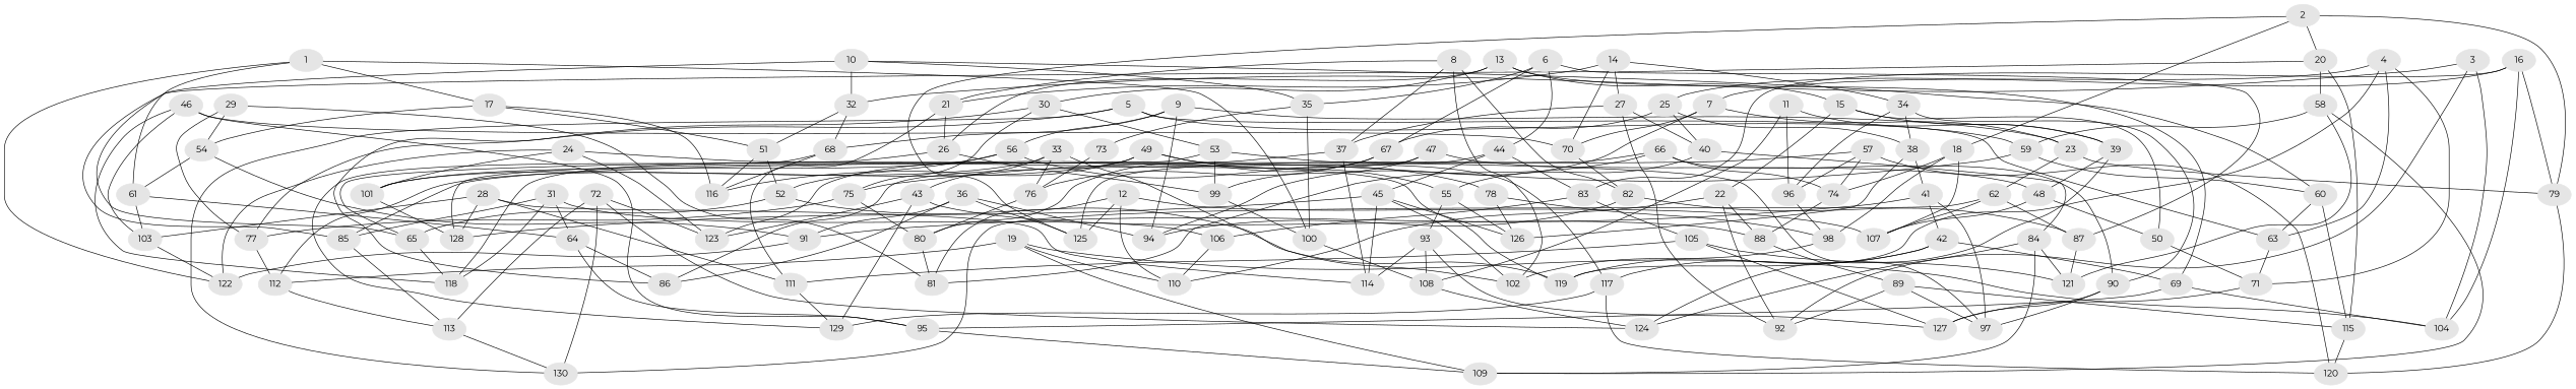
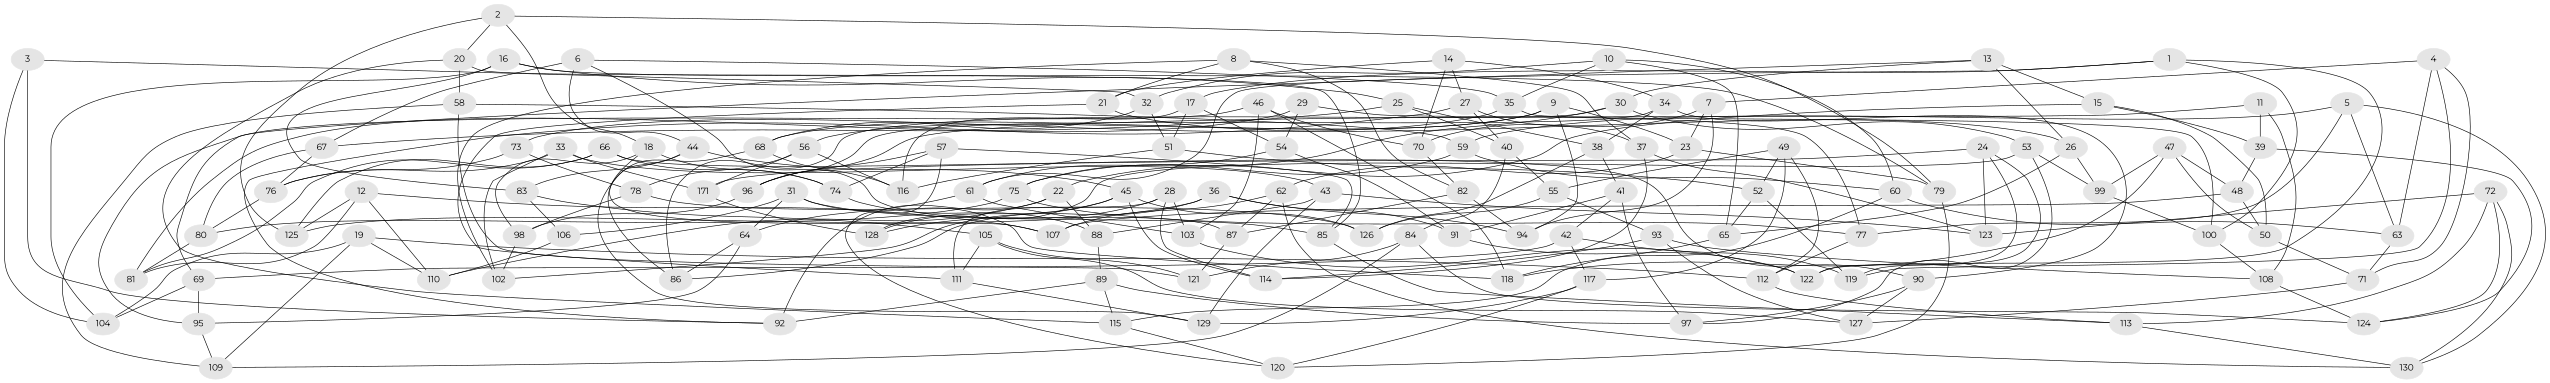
  graph {
    fontname=Montserrat
    node [color=gray90 fontname=Montserrat style=filled]
    edge [fontname=Montserrat]
    1
    17
    61
    100
    122
    51
    54
    116
    103
    64
    108
    2
    18
    20
    79
    125
    107
    74
    98
    58
    85
    115
    120
    3
    32
    92
    104
    68
    106
    110
    4
    7
    63
    71
    119
    23
    70
    94
    127
    5
    59
    77
    130
    60
    75
    112
    6
    35
    44
    67
    87
    73
    83
    86
    45
    76
    80
    121
    62
    82
    8
    21
    37
    102
    26
    111
    123
    114
    9
    56
-   101
+   101 [label=171]
    78
    129
    10
    65
    118
    11
    39
    96
    29
    81
    48
    124
    12
    13
    15
    30
    69
    22
    50
    99
    53
    95
    14
    27
    34
    40
    38
    90
    88
    16
    25
    105
    52
    91
    19
    109
    113
    89
    24
    128
    41
    126
    55
    84
    28
    97
    31
    33
    43
    36
    42
    93
    117
    46
    47
    49
    57
    66
    72
    1 -- 17
    1 -- 61
    1 -- 100
    1 -- 122
    17 -- 51
    17 -- 54
    17 -- 116
    61 -- 103
    61 -- 64
    100 -- 108
    51 -- 116
    51 -- 52
    54 -- 61
    54 -- 91
    103 -- 122
    64 -- 86
    64 -- 95
    108 -- 124
    2 -- 18
    2 -- 20
    2 -- 79
    2 -- 125
    18 -- 107
    18 -- 74
    18 -- 98
    20 -- 58
    20 -- 85
    20 -- 115
    79 -- 120
    74 -- 88
    98 -- 102
    58 -- 59
    58 -- 121
    58 -- 109
    85 -- 113
    115 -- 120
    3 -- 32
    3 -- 92
    3 -- 104
    32 -- 51
    32 -- 68
    68 -- 116
    68 -- 129
    106 -- 110
    4 -- 7
    4 -- 63
    4 -- 71
    4 -- 119
    7 -- 23
    7 -- 70
    7 -- 94
    63 -- 71
    71 -- 127
    23 -- 79
    23 -- 62
    70 -- 82
    5 -- 63
    5 -- 59
    5 -- 77
    5 -- 130
    59 -- 60
    59 -- 75
    77 -- 112
    60 -- 115
    60 -- 63
    75 -- 77
    75 -- 80
    112 -- 113
    6 -- 35
    6 -- 44
    6 -- 67
    6 -- 87
    35 -- 100
    35 -- 73
    44 -- 83
    44 -- 86
    44 -- 45
    67 -- 76
    67 -- 80
    87 -- 121
    73 -- 76
+   73 -- 78
    83 -- 106
    83 -- 105
    45 -- 102
    45 -- 114
    45 -- 128
    45 -- 126
    76 -- 80
    80 -- 81
    62 -- 107
    62 -- 130
    62 -- 87
    82 -- 94
    82 -- 87
    8 -- 82
    8 -- 21
    8 -- 37
    8 -- 102
    21 -- 26
    21 -- 111
    37 -- 123
    37 -- 114
    26 -- 65
    26 -- 99
    111 -- 129
    9 -- 68
    9 -- 23
    9 -- 94
    9 -- 56
    56 -- 116
    56 -- 101
    56 -- 78
    101 -- 128
    78 -- 98
    78 -- 126
    10 -- 32
    10 -- 60
    10 -- 35
    10 -- 65
    65 -- 118
    11 -- 108
    11 -- 39
    11 -- 96
    39 -- 48
    39 -- 124
    96 -- 98
    29 -- 54
    29 -- 77
    29 -- 81
    48 -- 107
    48 -- 50
    12 -- 125
    12 -- 107
    12 -- 110
    12 -- 81
    13 -- 26
    13 -- 15
    13 -- 30
    13 -- 69
    15 -- 39
    15 -- 22
    15 -- 50
    30 -- 75
    30 -- 86
    30 -- 53
    69 -- 104
    69 -- 95
    22 -- 92
    22 -- 110
    22 -- 88
    50 -- 71
    99 -- 100
    53 -- 99
    53 -- 128
    53 -- 97
    95 -- 109
    14 -- 70
    14 -- 21
    14 -- 27
    14 -- 34
    27 -- 92
    27 -- 37
    27 -- 40
    34 -- 96
    34 -- 38
    34 -- 90
    40 -- 55
    40 -- 84
    38 -- 41
    38 -- 126
    90 -- 127
    90 -- 97
    88 -- 89
    16 -- 79
    16 -- 104
    16 -- 83
    16 -- 25
    25 -- 67
    25 -- 40
    25 -- 38
    105 -- 127
    105 -- 121
    105 -- 111
    52 -- 119
    52 -- 65
    91 -- 122
    19 -- 104
    19 -- 110
    19 -- 112
    19 -- 109
    113 -- 130
    89 -- 115
    89 -- 92
    89 -- 97
    24 -- 122
    24 -- 119
    24 -- 123
    24 -- 101
    41 -- 91
    41 -- 97
    41 -- 42
    55 -- 126
    55 -- 93
    84 -- 121
    84 -- 124
    84 -- 109
    28 -- 103
    28 -- 111
    28 -- 114
    28 -- 128
    31 -- 64
    31 -- 85
    31 -- 106
    31 -- 118
    33 -- 76
    33 -- 102
    33 -- 101
    33 -- 43
    43 -- 123
    43 -- 129
    43 -- 88
    36 -- 125
    36 -- 94
    36 -- 86
    36 -- 91
    42 -- 119
    42 -- 69
    42 -- 117
    93 -- 108
    93 -- 127
    93 -- 114
    117 -- 120
    117 -- 129
    46 -- 103
    46 -- 70
    46 -- 118
    46 -- 95
    47 -- 118
    47 -- 48
+   47 -- 50
    47 -- 99
    49 -- 112
    49 -- 52
    49 -- 55
    49 -- 117
    57 -- 74
    57 -- 85
    57 -- 120
    57 -- 96
    66 -- 125
    66 -- 74
    66 -- 81
    66 -- 90
    72 -- 130
    72 -- 123
    72 -- 124
    72 -- 113
  }
